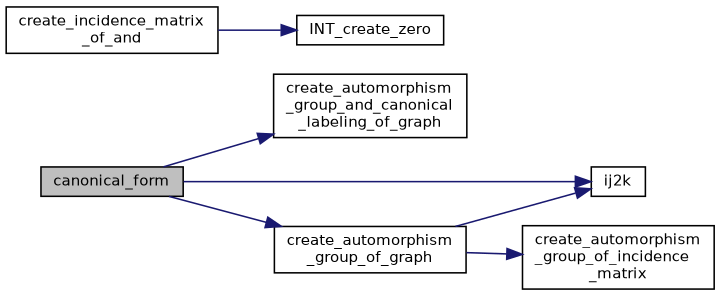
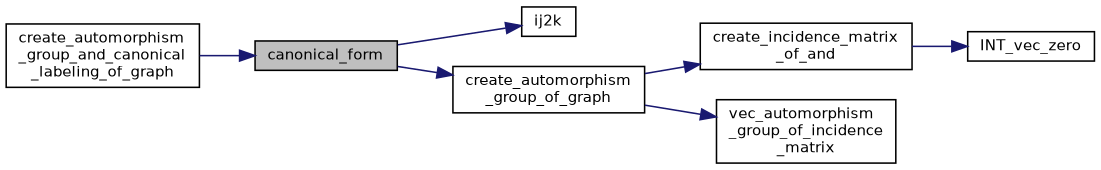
  digraph {
    rankdir=LR
    node [color=black fillcolor=white fontname=Helvetica fontsize=10 shape=record style=filled]
    edge [color=midnightblue fontname=Helvetica fontsize=10 labelfontname=Helvetica labelfontsize=10 style=solid]
    n1 [fillcolor=grey75 fontcolor=black height=0.2 label=canonical_form width=0.4]
    n2 [height=0.2 label="create_automorphism\l_group_and_canonical\l_labeling_of_graph" width=0.4]
    n3 [height=0.2 label=ij2k width=0.4]
    n4 [height=0.2 label="create_automorphism\l_group_of_graph" width=0.4]
    n5 [height=0.2 label="create_incidence_matrix\l_of_and" width=0.4]
-   n6 [height=0.2 label="create_automorphism\l_group_of_incidence\l_matrix" width=0.4]
-   n7 [height=0.2 label=INT_create_zero width=0.4]
-   n1 -> n2
+   n6 [height=0.2 label="vec_automorphism\l_group_of_incidence\l_matrix" width=0.4]
+   n7 [height=0.2 label=INT_vec_zero width=0.4]
+   n2 -> n1
    n1 -> n3
    n1 -> n4
-   n4 -> n3
+   n4 -> n5
    n4 -> n6
    n5 -> n7
  }
